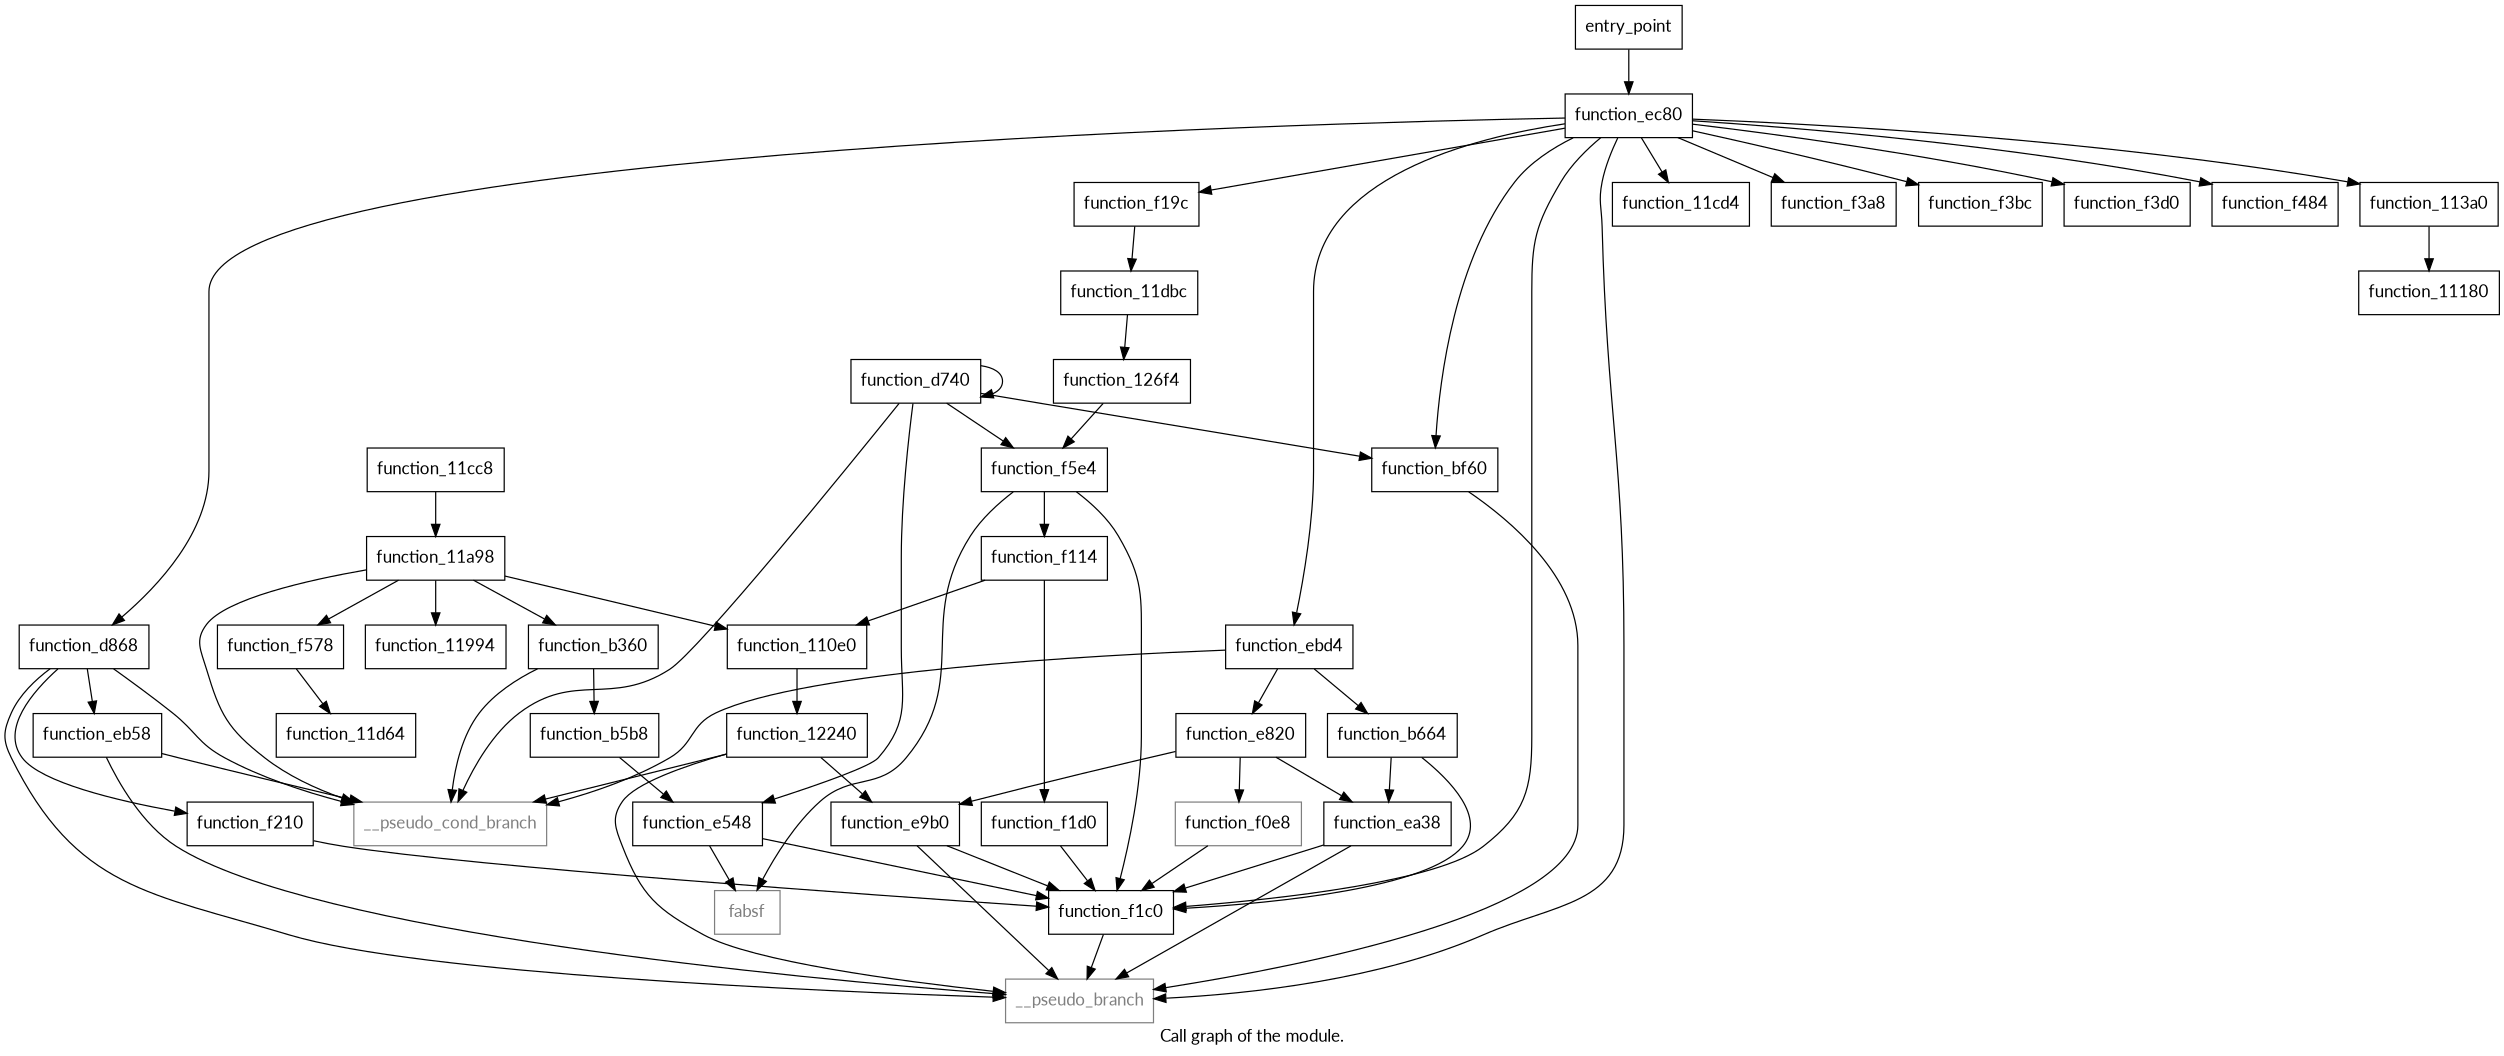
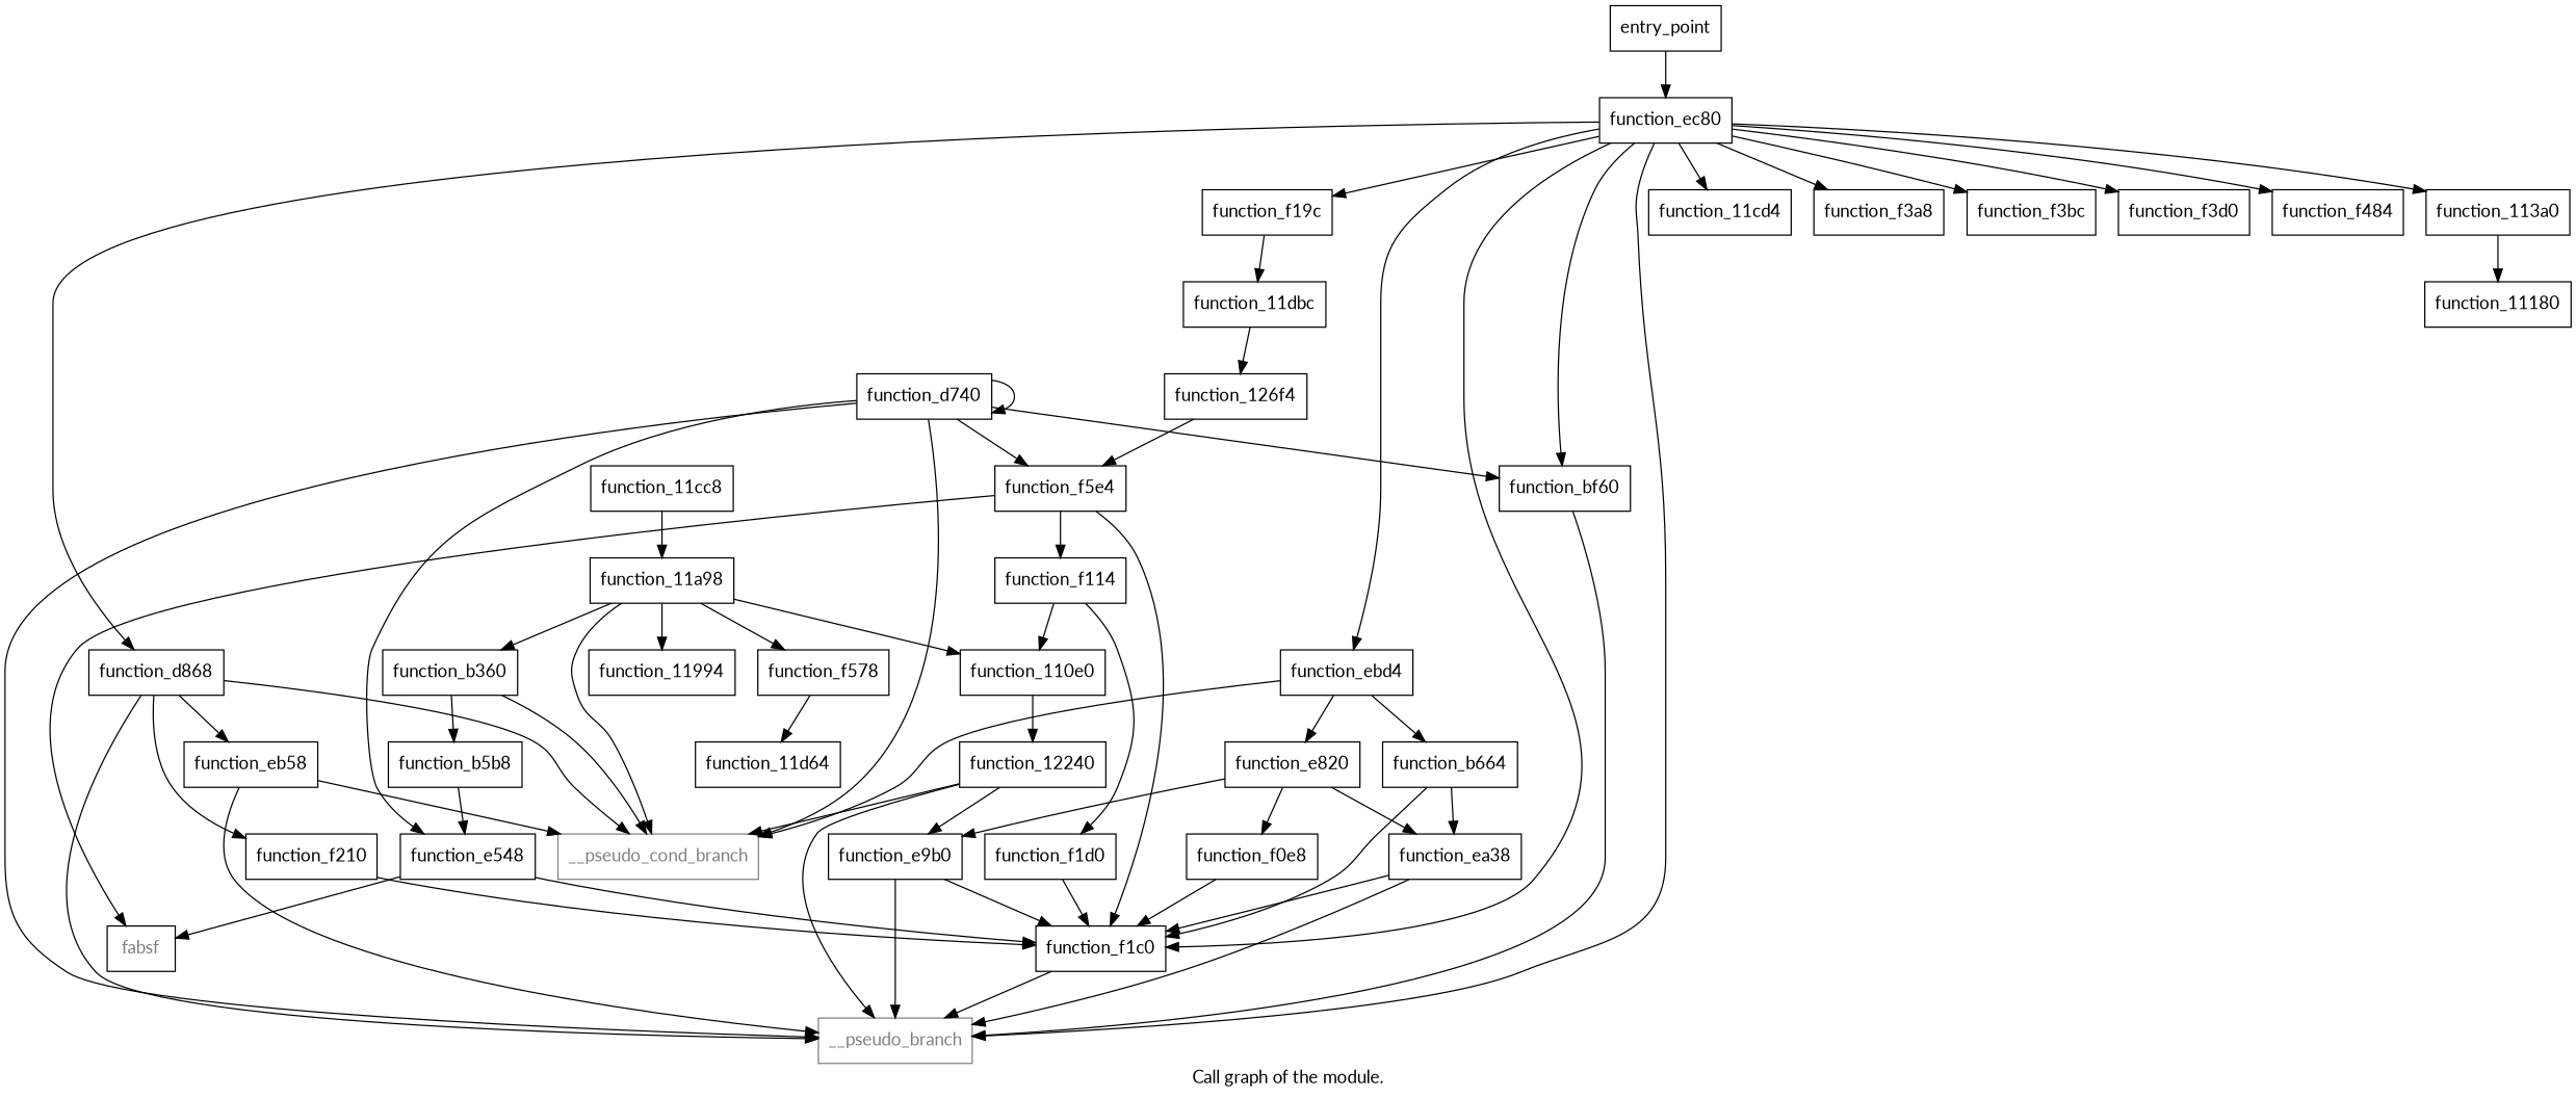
  digraph {
    fontname=Lato
    label="Call graph of the module."
    node [fontname=Lato shape=record]
    edge [fontname=Lato]
    n1 [label="{function_11cc8}"]
    n2 [label="{function_11a98}"]
    n3 [color=gray50 fontcolor=gray50 label="{__pseudo_cond_branch}"]
    n4 [label="{function_b360}"]
    n5 [label="{function_f578}"]
    n6 [label="{function_110e0}"]
    n7 [label="{function_11994}"]
    n8 [label="{function_12240}"]
    n9 [color=gray50 fontcolor=gray50 label="{__pseudo_branch}"]
    n10 [label="{function_e9b0}"]
    n11 [label="{function_126f4}"]
    n12 [label="{function_f5e4}"]
-   n13 [color=gray50 fontcolor=gray50 label="{fabsf}"]
+   n13 [color=black fontcolor=gray50 label="{fabsf}"]
    n14 [label="{function_f1c0}"]
    n15 [label="{function_f114}"]
    n16 [label="{function_11cd4}"]
    n17 [label="{function_11d64}"]
    n18 [label="{function_b5b8}"]
    n19 [label="{function_11dbc}"]
    n20 [label="{entry_point}"]
    n21 [label="{function_ec80}"]
    n22 [label="{function_bf60}"]
    n23 [label="{function_d868}"]
    n24 [label="{function_ebd4}"]
    n25 [label="{function_f19c}"]
    n26 [label="{function_f3a8}"]
    n27 [label="{function_f3bc}"]
    n28 [label="{function_f3d0}"]
    n29 [label="{function_f484}"]
    n30 [label="{function_113a0}"]
    n31 [label="{function_e548}"]
    n32 [label="{function_b664}"]
    n33 [label="{function_ea38}"]
    n34 [label="{function_d740}"]
    n35 [label="{function_f1d0}"]
    n36 [label="{function_eb58}"]
    n37 [label="{function_f210}"]
-   n38 [label="{function_f0e8}" color=gray50]
+   n38 [label="{function_f0e8}"]
    n39 [label="{function_e820}"]
    n40 [label="{function_11180}"]
    n1 -> n2
    n2 -> n3
    n2 -> n4
    n2 -> n5
    n2 -> n6
    n2 -> n7
    n4 -> n3
    n4 -> n18
    n5 -> n17
    n6 -> n8
    n8 -> n3
    n8 -> n9
    n8 -> n10
    n10 -> n9
    n10 -> n14
    n11 -> n12
    n12 -> n13
    n12 -> n14
    n12 -> n15
    n14 -> n9
    n15 -> n6
    n15 -> n35
    n18 -> n31
    n19 -> n11
    n20 -> n21
    n21 -> n9
    n21 -> n14
    n21 -> n16
    n21 -> n22
    n21 -> n23
    n21 -> n24
    n21 -> n25
    n21 -> n26
    n21 -> n27
    n21 -> n28
    n21 -> n29
    n21 -> n30
    n22 -> n9
    n23 -> n3
    n23 -> n9
    n23 -> n36
    n23 -> n37
    n24 -> n3
    n24 -> n32
    n24 -> n39
    n25 -> n19
    n30 -> n40
    n31 -> n13
    n31 -> n14
    n32 -> n14
    n32 -> n33
    n33 -> n9
    n33 -> n14
    n34 -> n3
+   n34 -> n9
    n34 -> n12
    n34 -> n22
    n34 -> n31
    n34 -> n34
    n35 -> n14
    n36 -> n3
    n36 -> n9
    n37 -> n14
    n38 -> n14
    n39 -> n10
    n39 -> n33
    n39 -> n38
  }
